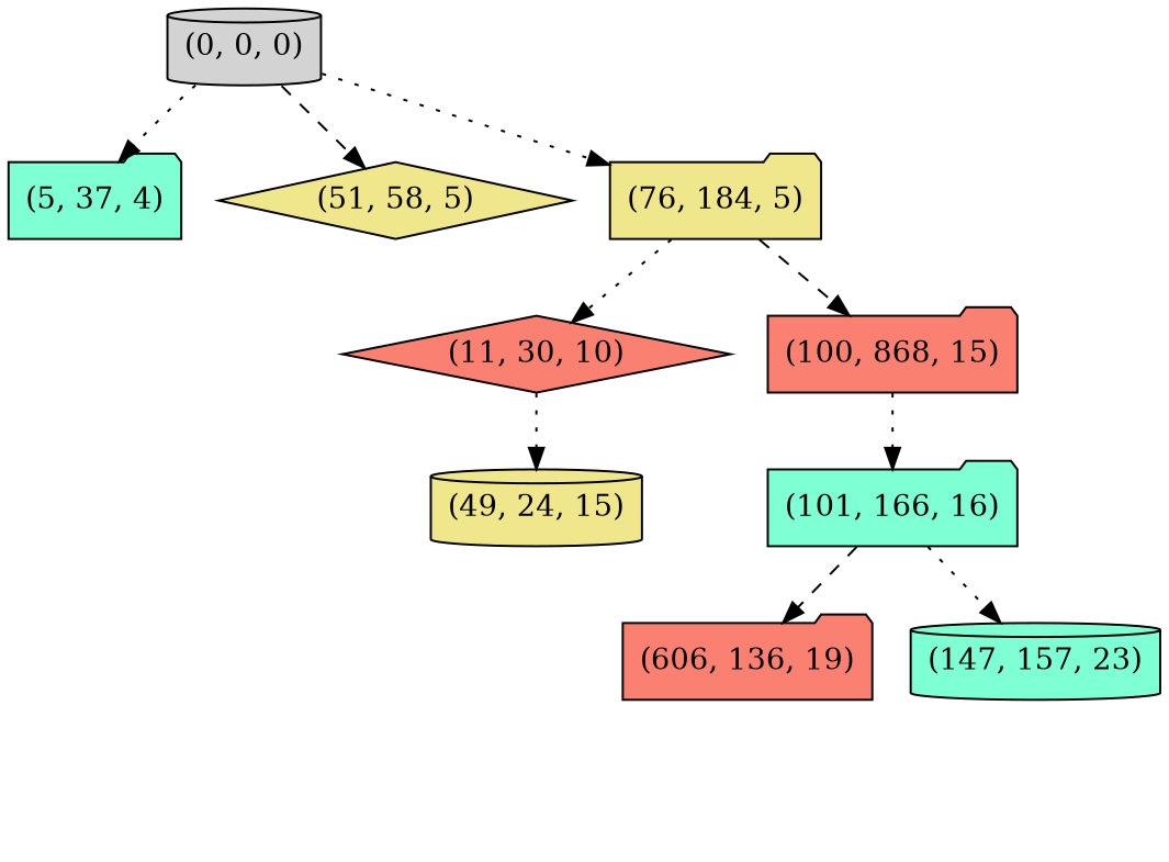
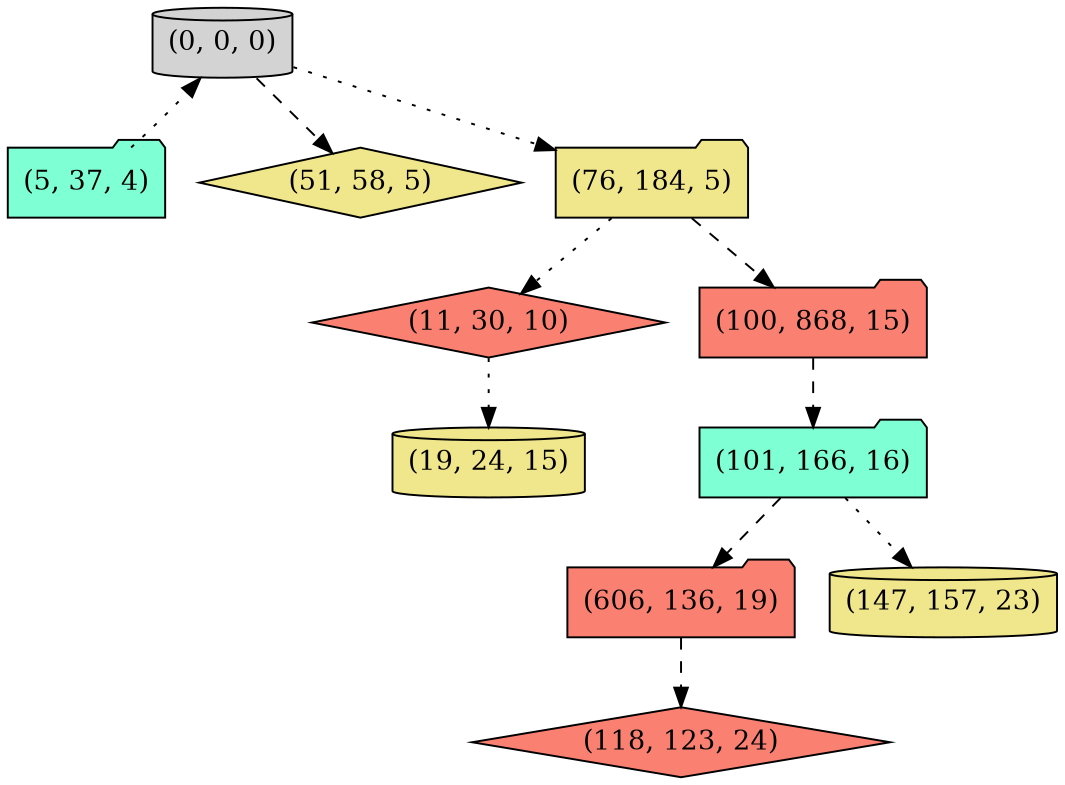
  digraph {
    node [fillcolor=khaki shape=folder style=filled]
    edge [style=dotted]
    "(0, 0, 0)" [fillcolor=lightgrey shape=cylinder]
    "(5, 37, 4)" [fillcolor=aquamarine]
    "(51, 58, 5)" [shape=diamond]
    "(76, 184, 5)"
    "(11, 30, 10)" [fillcolor=salmon shape=diamond]
    n6 [fillcolor=salmon label="(100, 868, 15)"]
-   "(19, 24, 15)" [shape=cylinder label="(49, 24, 15)"]
+   "(19, 24, 15)" [shape=cylinder]
    "(101, 166, 16)" [fillcolor=aquamarine]
    n9 [fillcolor=salmon label="(606, 136, 19)"]
-   "(147, 157, 23)" [fillcolor=aquamarine shape=cylinder]
-   "(0, 0, 0)" -> "(5, 37, 4)"
+   "(147, 157, 23)" [shape=cylinder]
+   "(118, 123, 24)" [fillcolor=salmon shape=diamond]
+   "(5, 37, 4)" -> "(0, 0, 0)"
    "(0, 0, 0)" -> "(51, 58, 5)" [style=dashed]
    "(0, 0, 0)" -> "(76, 184, 5)"
    "(76, 184, 5)" -> "(11, 30, 10)"
    "(76, 184, 5)" -> n6 [style=dashed]
    "(11, 30, 10)" -> "(19, 24, 15)"
-   n6 -> "(101, 166, 16)"
+   n6 -> "(101, 166, 16)" [style=dashed]
    "(101, 166, 16)" -> n9 [style=dashed]
    "(101, 166, 16)" -> "(147, 157, 23)"
+   n9 -> "(118, 123, 24)" [style=dashed]
  }
